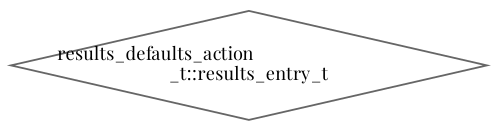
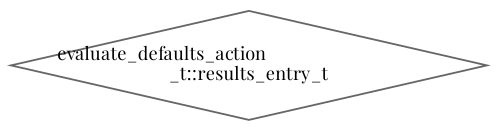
  digraph {
    rankdir=LR
    fontname="Playfair Display"
-   n1 [color=grey40 fillcolor=white fontname="Playfair Display" fontsize=10 height=0.2 label="results_defaults_action\l_t::results_entry_t" shape=diamond style=filled width=0.4]
+   n1 [color=grey40 fillcolor=white fontname="Playfair Display" fontsize=10 height=0.2 label="evaluate_defaults_action\l_t::results_entry_t" shape=diamond style=filled width=0.4]
  }
